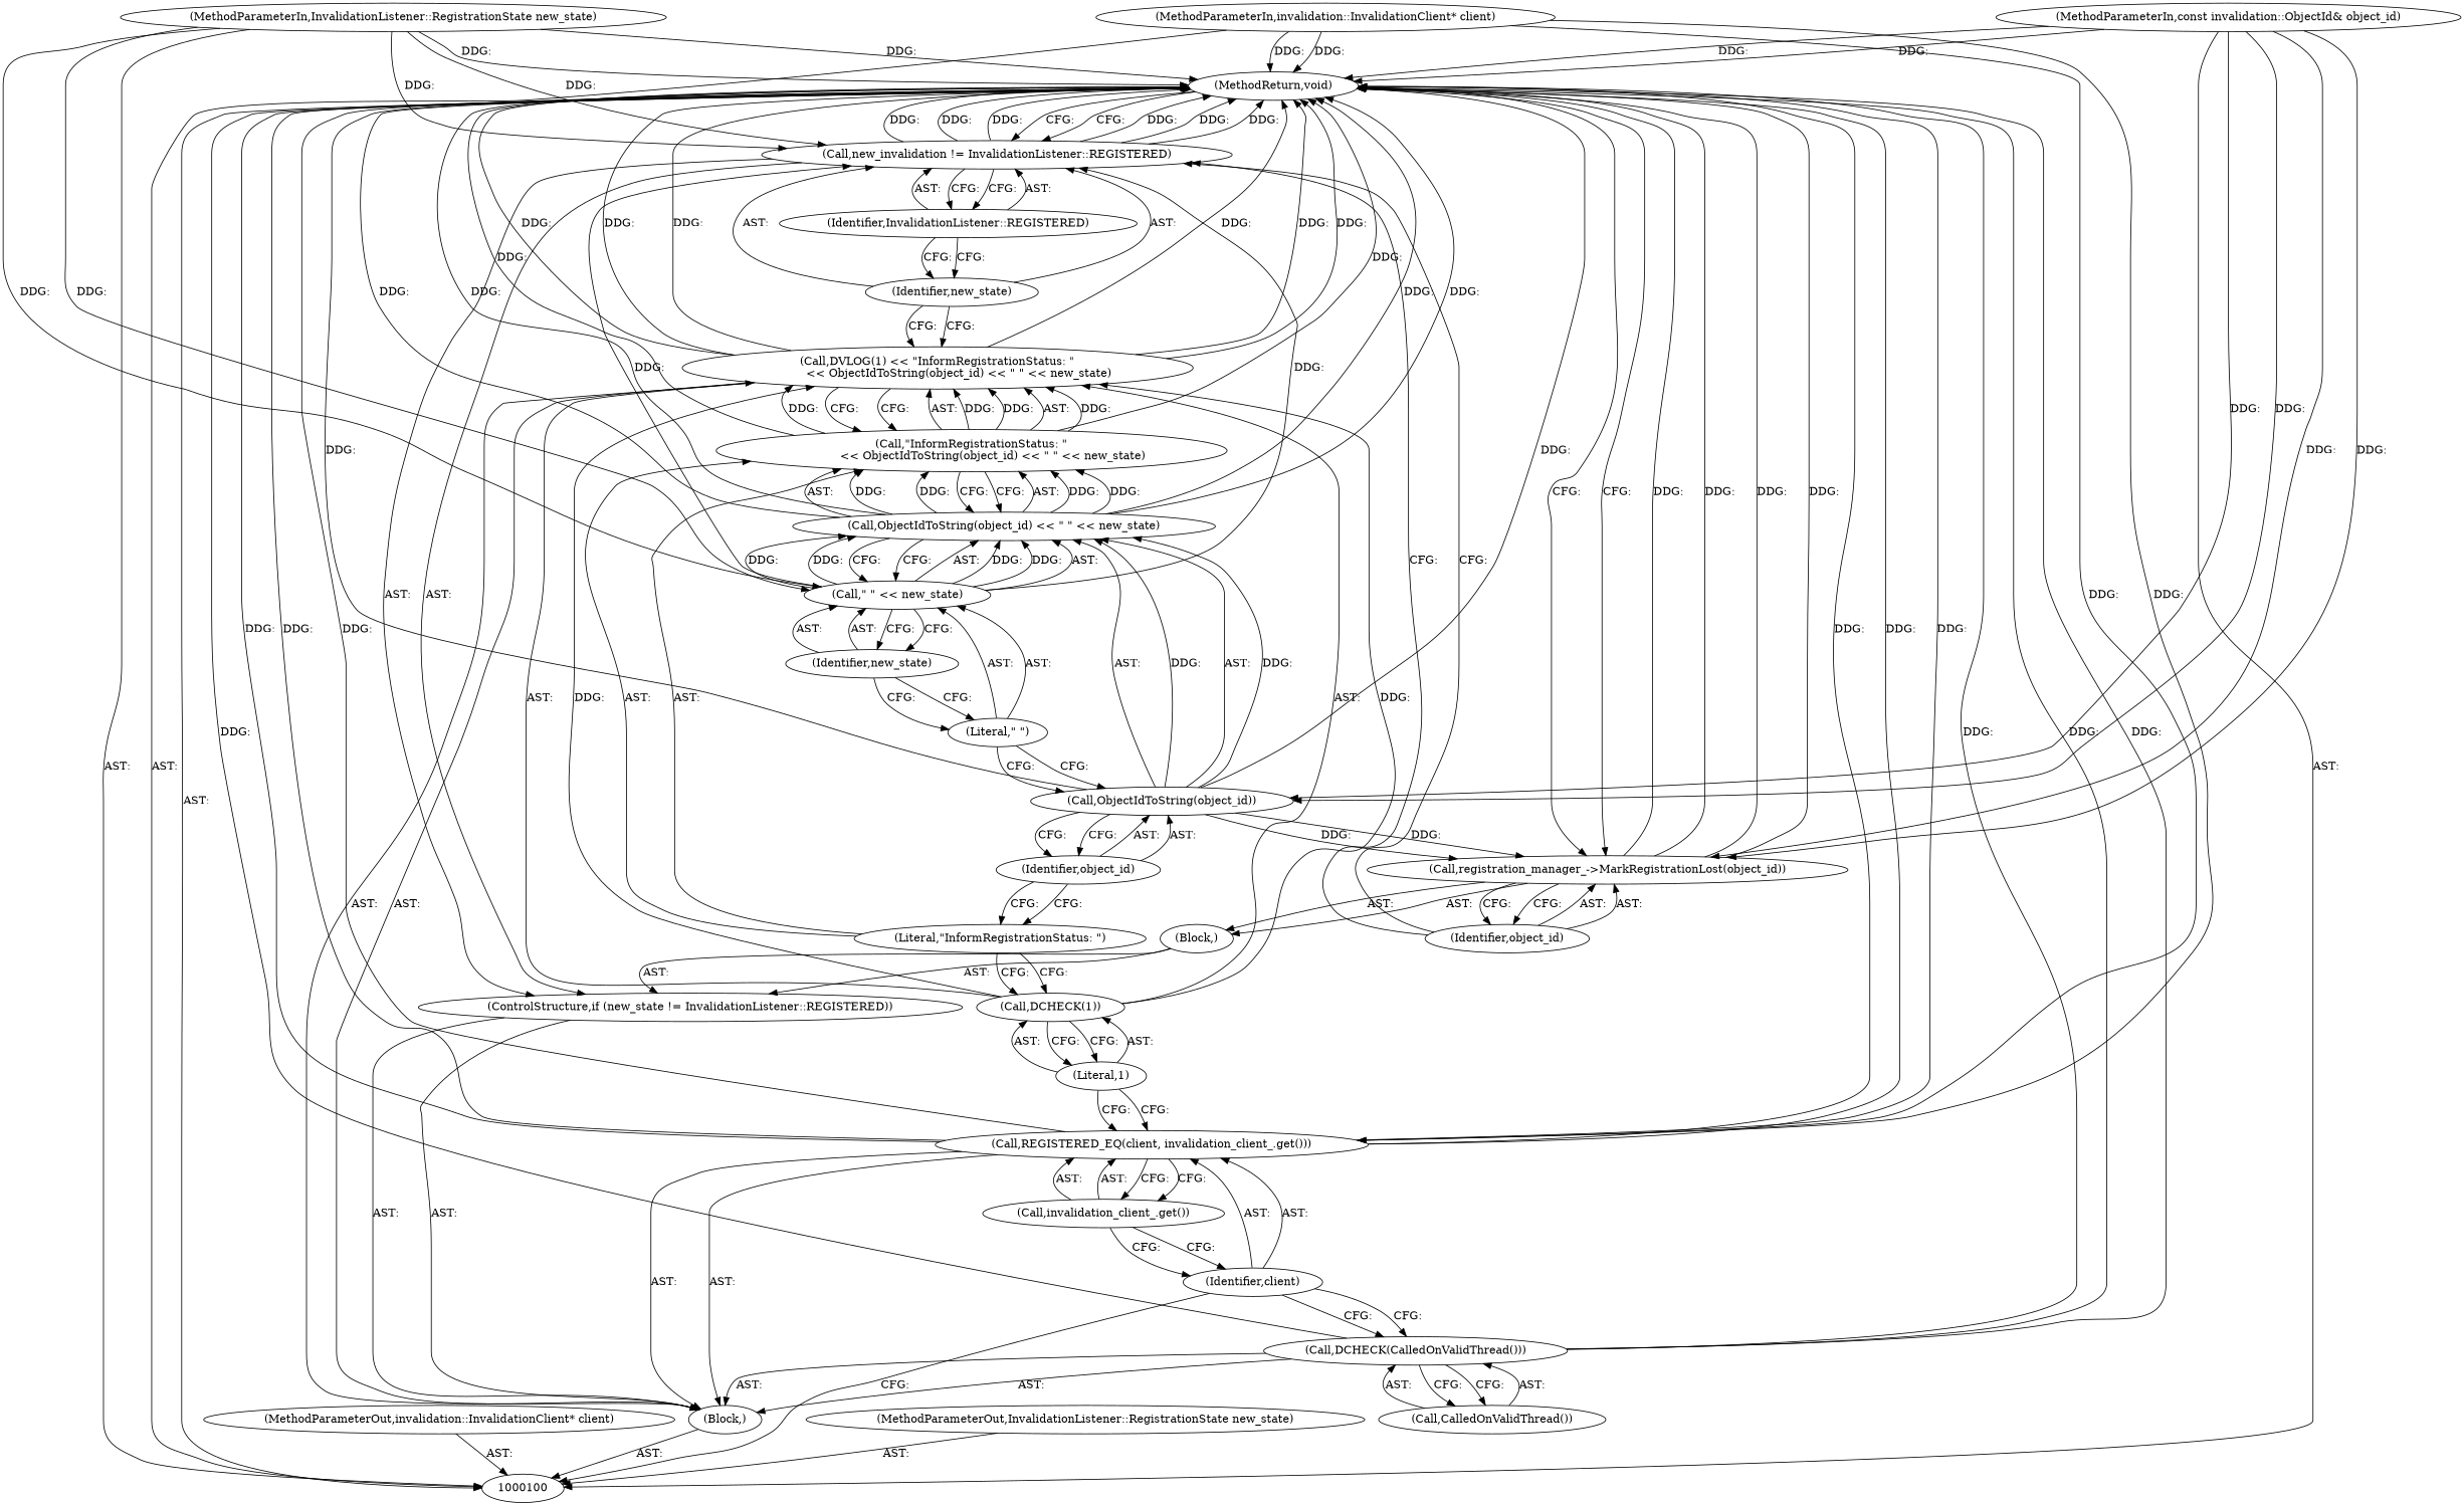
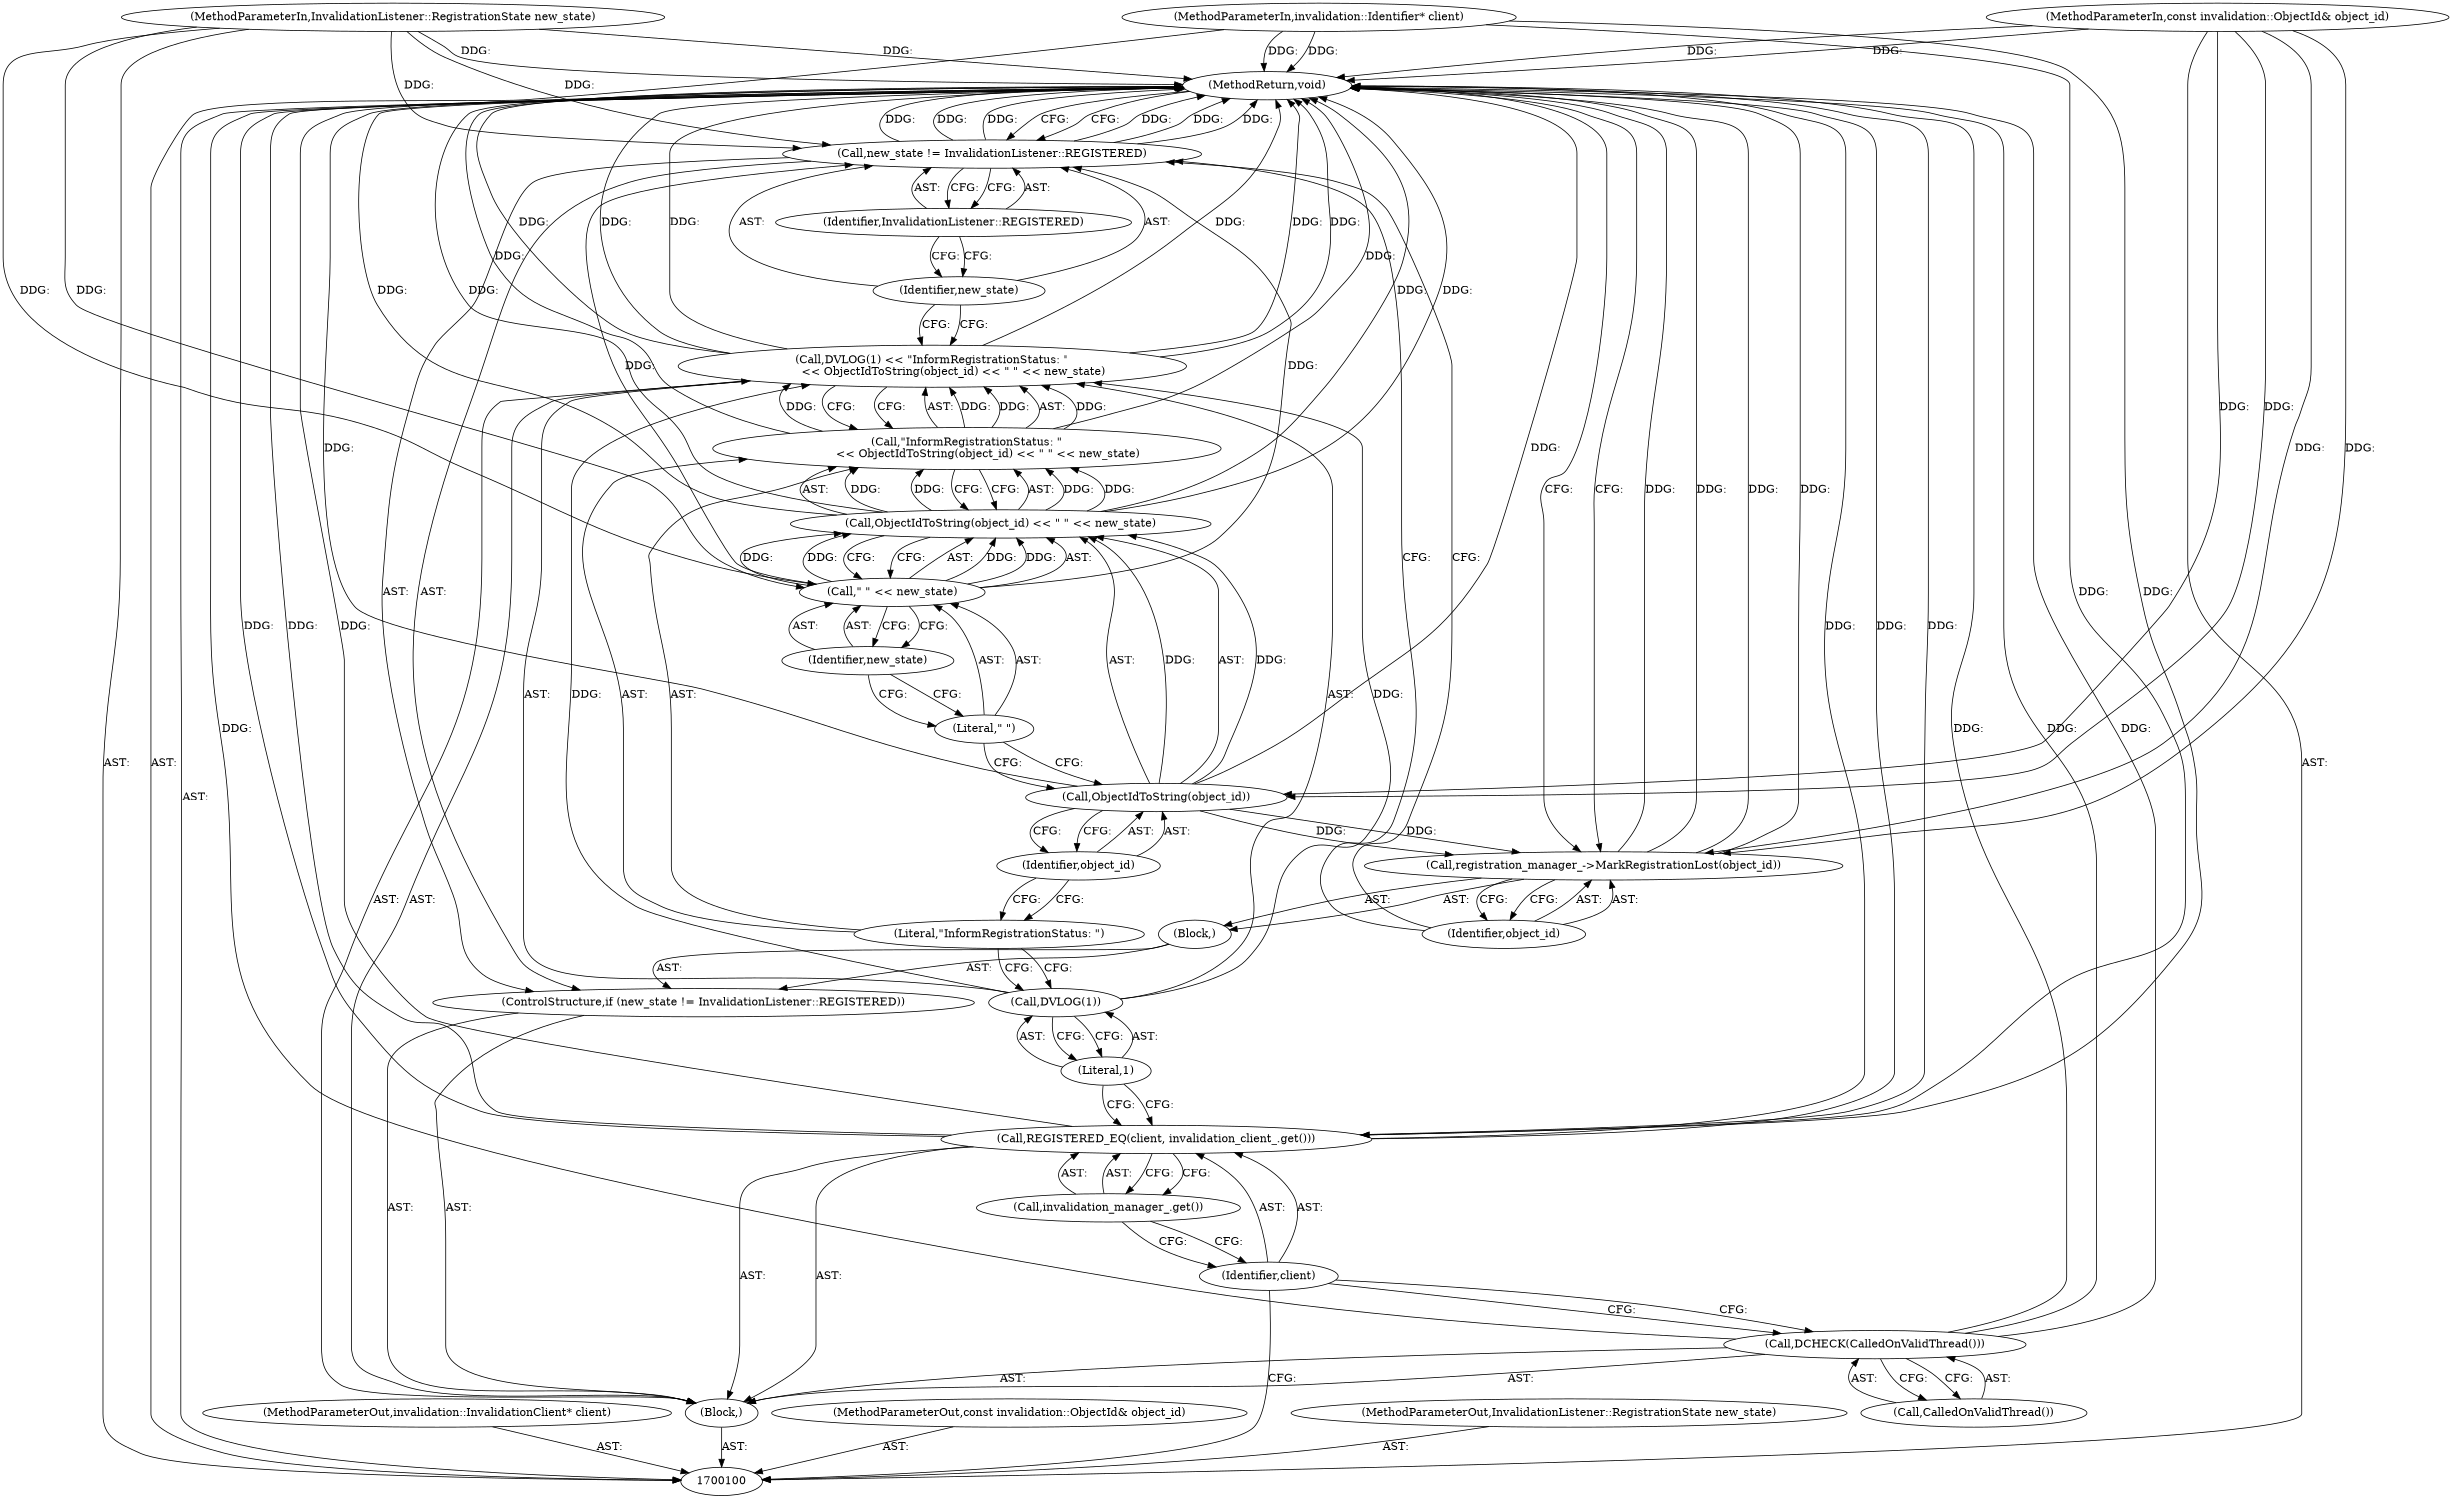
  digraph {
    n1 [label="(MethodReturn,void)"]
-   n2 [label="(Call,new_invalidation != InvalidationListener::REGISTERED)"]
+   n2 [label="(Call,new_state != InvalidationListener::REGISTERED)"]
    n3 [label="(Call,registration_manager_->MarkRegistrationLost(object_id))"]
-   1000100
+   1000100 [label=1700100]
    n5 [label="(Identifier,InvalidationListener::REGISTERED)"]
    n6 [label="(ControlStructure,if (new_state != InvalidationListener::REGISTERED))"]
    n7 [label="(Block,)"]
    n8 [label="(Identifier,object_id)"]
    n9 [label="(Identifier,new_state)"]
    n10 [label="(Call,DVLOG(1) << \"InformRegistrationStatus: \"\n            << ObjectIdToString(object_id) << \" \" << new_state)"]
    n11 [label="(Block,)"]
    n12 [label="(Call,\"InformRegistrationStatus: \"\n            << ObjectIdToString(object_id) << \" \" << new_state)"]
-   n13 [label="(MethodParameterIn,invalidation::InvalidationClient* client)"]
+   n13 [label="(MethodParameterIn,invalidation::Identifier* client)"]
    n14 [label="(Call,REGISTERED_EQ(client, invalidation_client_.get()))"]
-   n15 [label="(Call,invalidation_client_.get())"]
+   n15 [label="(Call,invalidation_manager_.get())"]
    n16 [label="(MethodParameterOut,invalidation::InvalidationClient* client)"]
    n17 [label="(MethodParameterIn,const invalidation::ObjectId& object_id)"]
    n18 [label="(Call,ObjectIdToString(object_id))"]
    n19 [label="(Call,ObjectIdToString(object_id) << \" \" << new_state)"]
    n20 [label="(Identifier,object_id)"]
+   n21 [label="(MethodParameterOut,const invalidation::ObjectId& object_id)"]
    n22 [label="(MethodParameterIn,InvalidationListener::RegistrationState new_state)"]
    n23 [label="(Call,\" \" << new_state)"]
    n24 [label="(Identifier,new_state)"]
    n25 [label="(MethodParameterOut,InvalidationListener::RegistrationState new_state)"]
    n26 [label="(Call,CalledOnValidThread())"]
    n27 [label="(Call,DCHECK(CalledOnValidThread()))"]
    n28 [label="(Identifier,client)"]
    n29 [label="(Literal,\"InformRegistrationStatus: \")"]
-   n30 [label="(Call,DCHECK(1))"]
+   n30 [label="(Call,DVLOG(1))"]
    n31 [label="(Literal,1)"]
    n32 [label="(Literal,\" \")"]
    n1 -> n2 [label="CFG: "]
    n1 -> n2 [label="CFG: "]
    n1 -> n3 [label="CFG: "]
    n1 -> n3 [label="CFG: "]
    n1 -> 1000100 [label="AST: "]
    n2 -> n1 [label="DDG: "]
    n2 -> n1 [label="DDG: "]
    n2 -> n1 [label="DDG: "]
    n2 -> n1 [label="DDG: "]
    n2 -> n1 [label="DDG: "]
    n2 -> n1 [label="DDG: "]
    n2 -> n5 [label="CFG: "]
    n2 -> n5 [label="CFG: "]
    n2 -> n6 [label="AST: "]
    n2 -> n6 [label="AST: "]
    n3 -> n1 [label="DDG: "]
    n3 -> n1 [label="DDG: "]
    n3 -> n1 [label="DDG: "]
    n3 -> n1 [label="DDG: "]
    n3 -> n7 [label="AST: "]
    n3 -> n7 [label="AST: "]
    n3 -> n8 [label="CFG: "]
    n3 -> n8 [label="CFG: "]
    n5 -> n2 [label="AST: "]
    n5 -> n2 [label="AST: "]
    n5 -> n9 [label="CFG: "]
    n5 -> n9 [label="CFG: "]
    n6 -> n11 [label="AST: "]
    n6 -> n11 [label="AST: "]
    n7 -> n6 [label="AST: "]
    n7 -> n6 [label="AST: "]
    n8 -> n2 [label="CFG: "]
    n8 -> n2 [label="CFG: "]
    n8 -> n3 [label="AST: "]
    n8 -> n3 [label="AST: "]
    n9 -> n2 [label="AST: "]
    n9 -> n2 [label="AST: "]
    n9 -> n10 [label="CFG: "]
    n9 -> n10 [label="CFG: "]
    n10 -> n1 [label="DDG: "]
    n10 -> n1 [label="DDG: "]
    n10 -> n1 [label="DDG: "]
    n10 -> n1 [label="DDG: "]
    n10 -> n1 [label="DDG: "]
    n10 -> n1 [label="DDG: "]
    n10 -> n11 [label="AST: "]
    n10 -> n11 [label="AST: "]
    n10 -> n12 [label="CFG: "]
    n10 -> n12 [label="CFG: "]
    n11 -> 1000100 [label="AST: "]
    n12 -> n1 [label="DDG: "]
    n12 -> n1 [label="DDG: "]
    n12 -> n10 [label="AST: "]
    n12 -> n10 [label="DDG: "]
    n12 -> n10 [label="DDG: "]
    n12 -> n10 [label="AST: "]
    n12 -> n10 [label="DDG: "]
    n12 -> n10 [label="DDG: "]
    n12 -> n19 [label="CFG: "]
    n12 -> n19 [label="CFG: "]
    n13 -> n1 [label="DDG: "]
    n13 -> n1 [label="DDG: "]
    n13 -> 1000100 [label="AST: "]
    n13 -> n14 [label="DDG: "]
    n13 -> n14 [label="DDG: "]
    n14 -> n1 [label="DDG: "]
    n14 -> n1 [label="DDG: "]
    n14 -> n1 [label="DDG: "]
    n14 -> n1 [label="DDG: "]
    n14 -> n1 [label="DDG: "]
    n14 -> n1 [label="DDG: "]
    n14 -> n11 [label="AST: "]
    n14 -> n11 [label="AST: "]
    n14 -> n15 [label="CFG: "]
    n14 -> n15 [label="CFG: "]
    n15 -> n14 [label="AST: "]
    n15 -> n14 [label="AST: "]
    n15 -> n28 [label="CFG: "]
    n15 -> n28 [label="CFG: "]
    n16 -> 1000100 [label="AST: "]
    n17 -> n1 [label="DDG: "]
    n17 -> n1 [label="DDG: "]
    n17 -> n3 [label="DDG: "]
    n17 -> n3 [label="DDG: "]
    n17 -> 1000100 [label="AST: "]
    n17 -> n18 [label="DDG: "]
    n17 -> n18 [label="DDG: "]
    n18 -> n1 [label="DDG: "]
    n18 -> n1 [label="DDG: "]
    n18 -> n3 [label="DDG: "]
    n18 -> n3 [label="DDG: "]
    n18 -> n19 [label="AST: "]
    n18 -> n19 [label="DDG: "]
    n18 -> n19 [label="AST: "]
    n18 -> n19 [label="DDG: "]
    n18 -> n20 [label="CFG: "]
    n18 -> n20 [label="CFG: "]
    n19 -> n1 [label="DDG: "]
    n19 -> n1 [label="DDG: "]
    n19 -> n1 [label="DDG: "]
    n19 -> n1 [label="DDG: "]
    n19 -> n12 [label="AST: "]
    n19 -> n12 [label="DDG: "]
    n19 -> n12 [label="DDG: "]
    n19 -> n12 [label="AST: "]
    n19 -> n12 [label="DDG: "]
    n19 -> n12 [label="DDG: "]
    n19 -> n23 [label="CFG: "]
    n19 -> n23 [label="CFG: "]
    n20 -> n18 [label="AST: "]
    n20 -> n18 [label="AST: "]
    n20 -> n29 [label="CFG: "]
    n20 -> n29 [label="CFG: "]
+   n21 -> 1000100 [label="AST: "]
    n22 -> n1 [label="DDG: "]
    n22 -> n1 [label="DDG: "]
    n22 -> n2 [label="DDG: "]
    n22 -> n2 [label="DDG: "]
    n22 -> 1000100 [label="AST: "]
    n22 -> n23 [label="DDG: "]
    n22 -> n23 [label="DDG: "]
    n23 -> n2 [label="DDG: "]
    n23 -> n2 [label="DDG: "]
    n23 -> n19 [label="AST: "]
    n23 -> n19 [label="DDG: "]
    n23 -> n19 [label="DDG: "]
    n23 -> n19 [label="AST: "]
    n23 -> n19 [label="DDG: "]
    n23 -> n19 [label="DDG: "]
    n23 -> n24 [label="CFG: "]
    n23 -> n24 [label="CFG: "]
    n24 -> n23 [label="AST: "]
    n24 -> n23 [label="AST: "]
    n24 -> n32 [label="CFG: "]
    n24 -> n32 [label="CFG: "]
    n25 -> 1000100 [label="AST: "]
    n26 -> n27 [label="AST: "]
    n26 -> n27 [label="AST: "]
    n27 -> n1 [label="DDG: "]
    n27 -> n1 [label="DDG: "]
    n27 -> n1 [label="DDG: "]
    n27 -> n1 [label="DDG: "]
    n27 -> n11 [label="AST: "]
    n27 -> n11 [label="AST: "]
    n27 -> n26 [label="CFG: "]
    n27 -> n26 [label="CFG: "]
    n28 -> 1000100 [label="CFG: "]
    n28 -> n14 [label="AST: "]
    n28 -> n14 [label="AST: "]
    n28 -> n27 [label="CFG: "]
    n28 -> n27 [label="CFG: "]
    n29 -> n12 [label="AST: "]
    n29 -> n12 [label="AST: "]
    n29 -> n30 [label="CFG: "]
    n29 -> n30 [label="CFG: "]
    n30 -> n10 [label="AST: "]
    n30 -> n10 [label="DDG: "]
    n30 -> n10 [label="AST: "]
    n30 -> n10 [label="DDG: "]
    n30 -> n31 [label="CFG: "]
    n30 -> n31 [label="CFG: "]
    n31 -> n14 [label="CFG: "]
    n31 -> n14 [label="CFG: "]
    n31 -> n30 [label="AST: "]
    n31 -> n30 [label="AST: "]
    n32 -> n18 [label="CFG: "]
    n32 -> n18 [label="CFG: "]
    n32 -> n23 [label="AST: "]
    n32 -> n23 [label="AST: "]
  }
